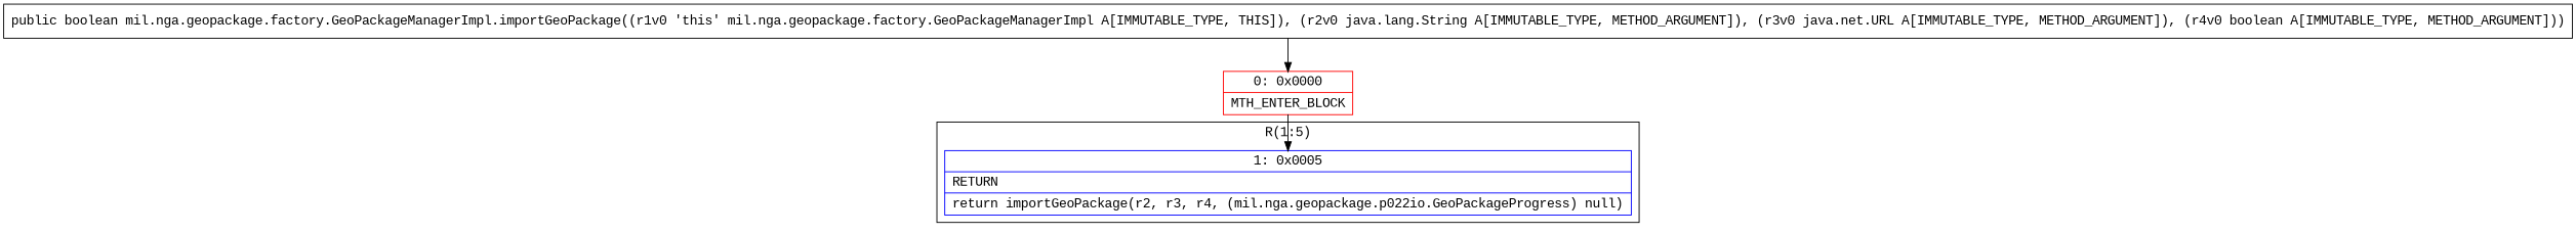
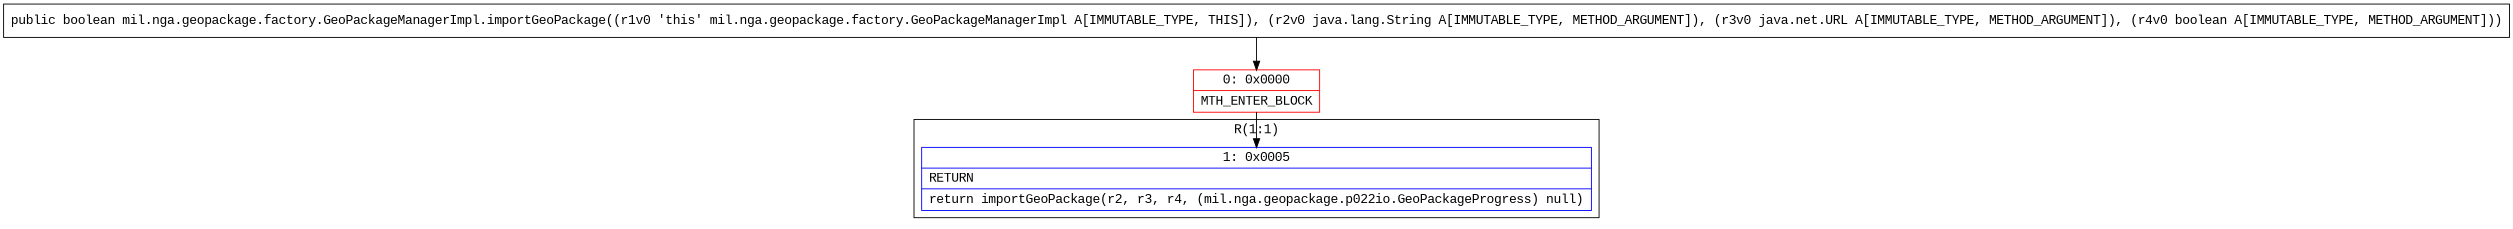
  digraph {
    fontname="Liberation Mono"
    node [shape=record fontname="Liberation Mono"]
    edge [fontname="Liberation Mono"]
    n1 [color=blue label="{1\:\ 0x0005|RETURN\l|return importGeoPackage(r2, r3, r4, (mil.nga.geopackage.p022io.GeoPackageProgress) null)\l}"]
    n2 [color=red label="{0\:\ 0x0000|MTH_ENTER_BLOCK\l}"]
    n3 [label="{public boolean mil.nga.geopackage.factory.GeoPackageManagerImpl.importGeoPackage((r1v0 'this' mil.nga.geopackage.factory.GeoPackageManagerImpl A[IMMUTABLE_TYPE, THIS]), (r2v0 java.lang.String A[IMMUTABLE_TYPE, METHOD_ARGUMENT]), (r3v0 java.net.URL A[IMMUTABLE_TYPE, METHOD_ARGUMENT]), (r4v0 boolean A[IMMUTABLE_TYPE, METHOD_ARGUMENT])) }"]
    subgraph cluster_1 {
-     label="R(1:5)"
+     label="R(1:1)"
      n1
    }
    n2 -> n1
    n3 -> n2
  }
